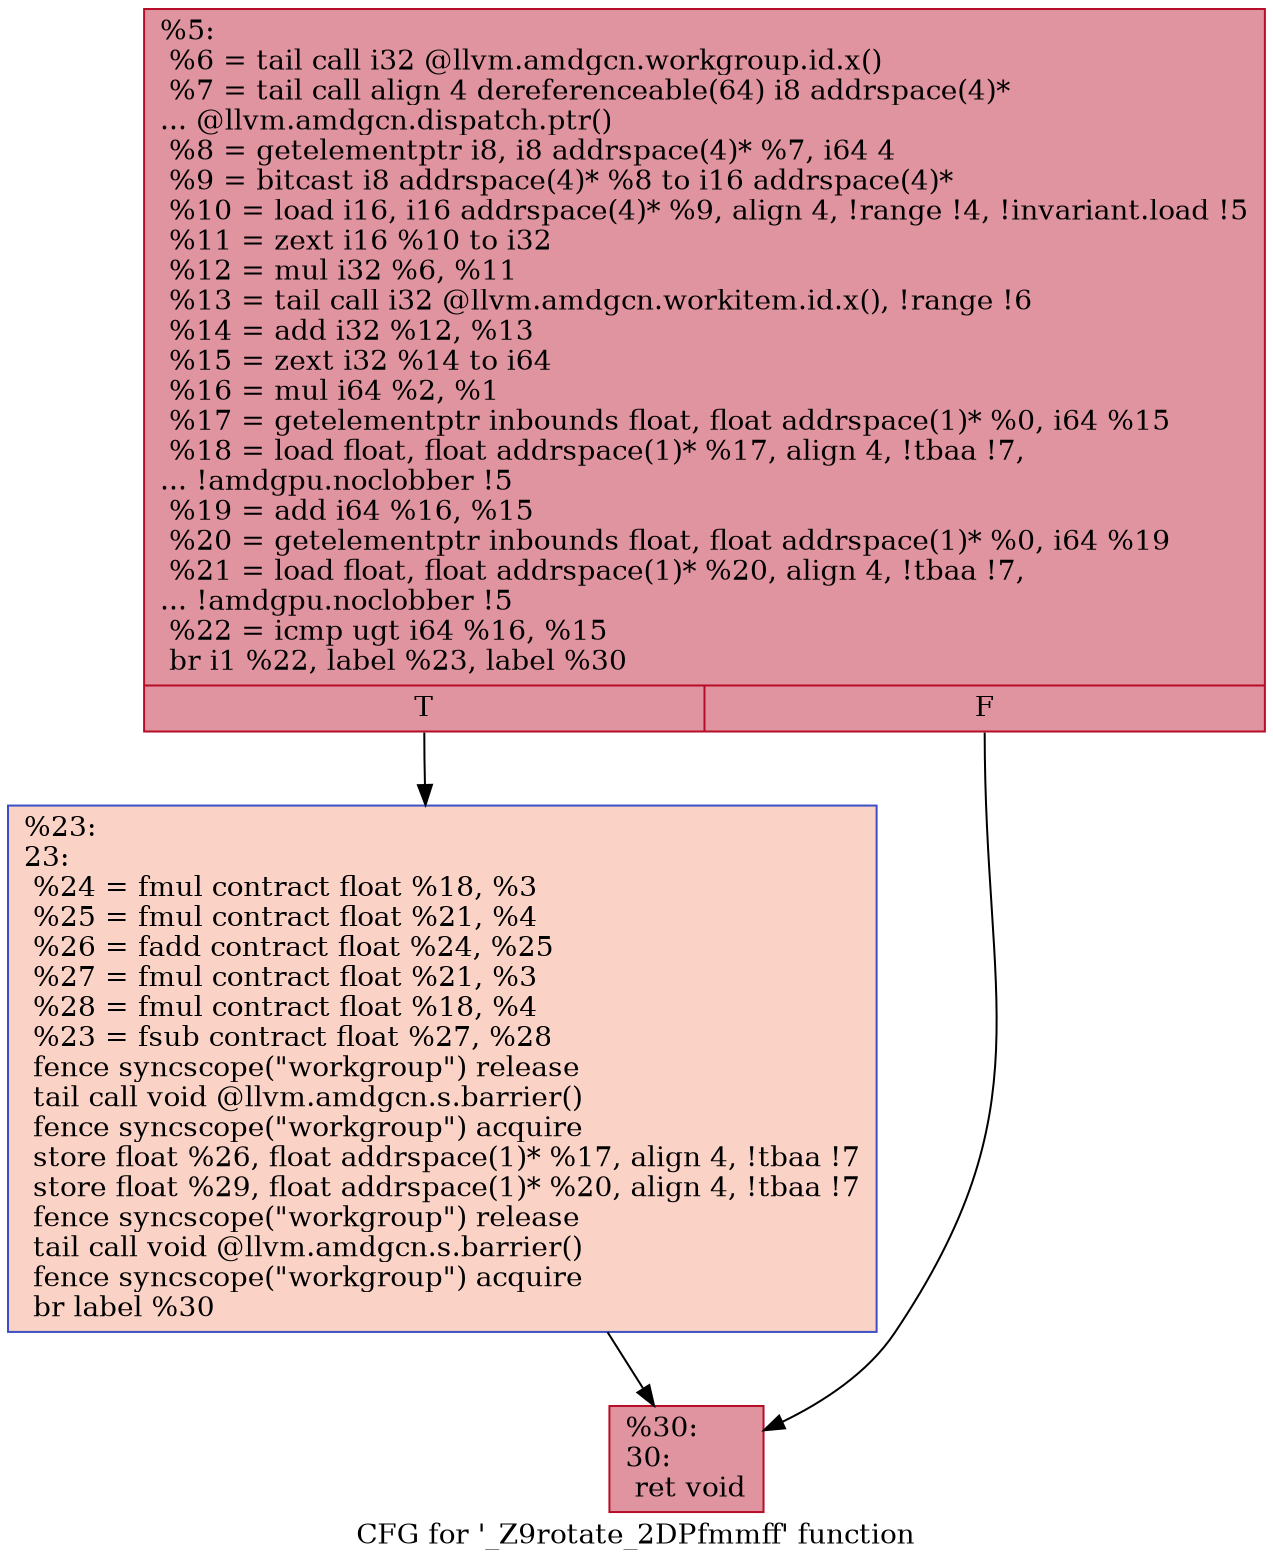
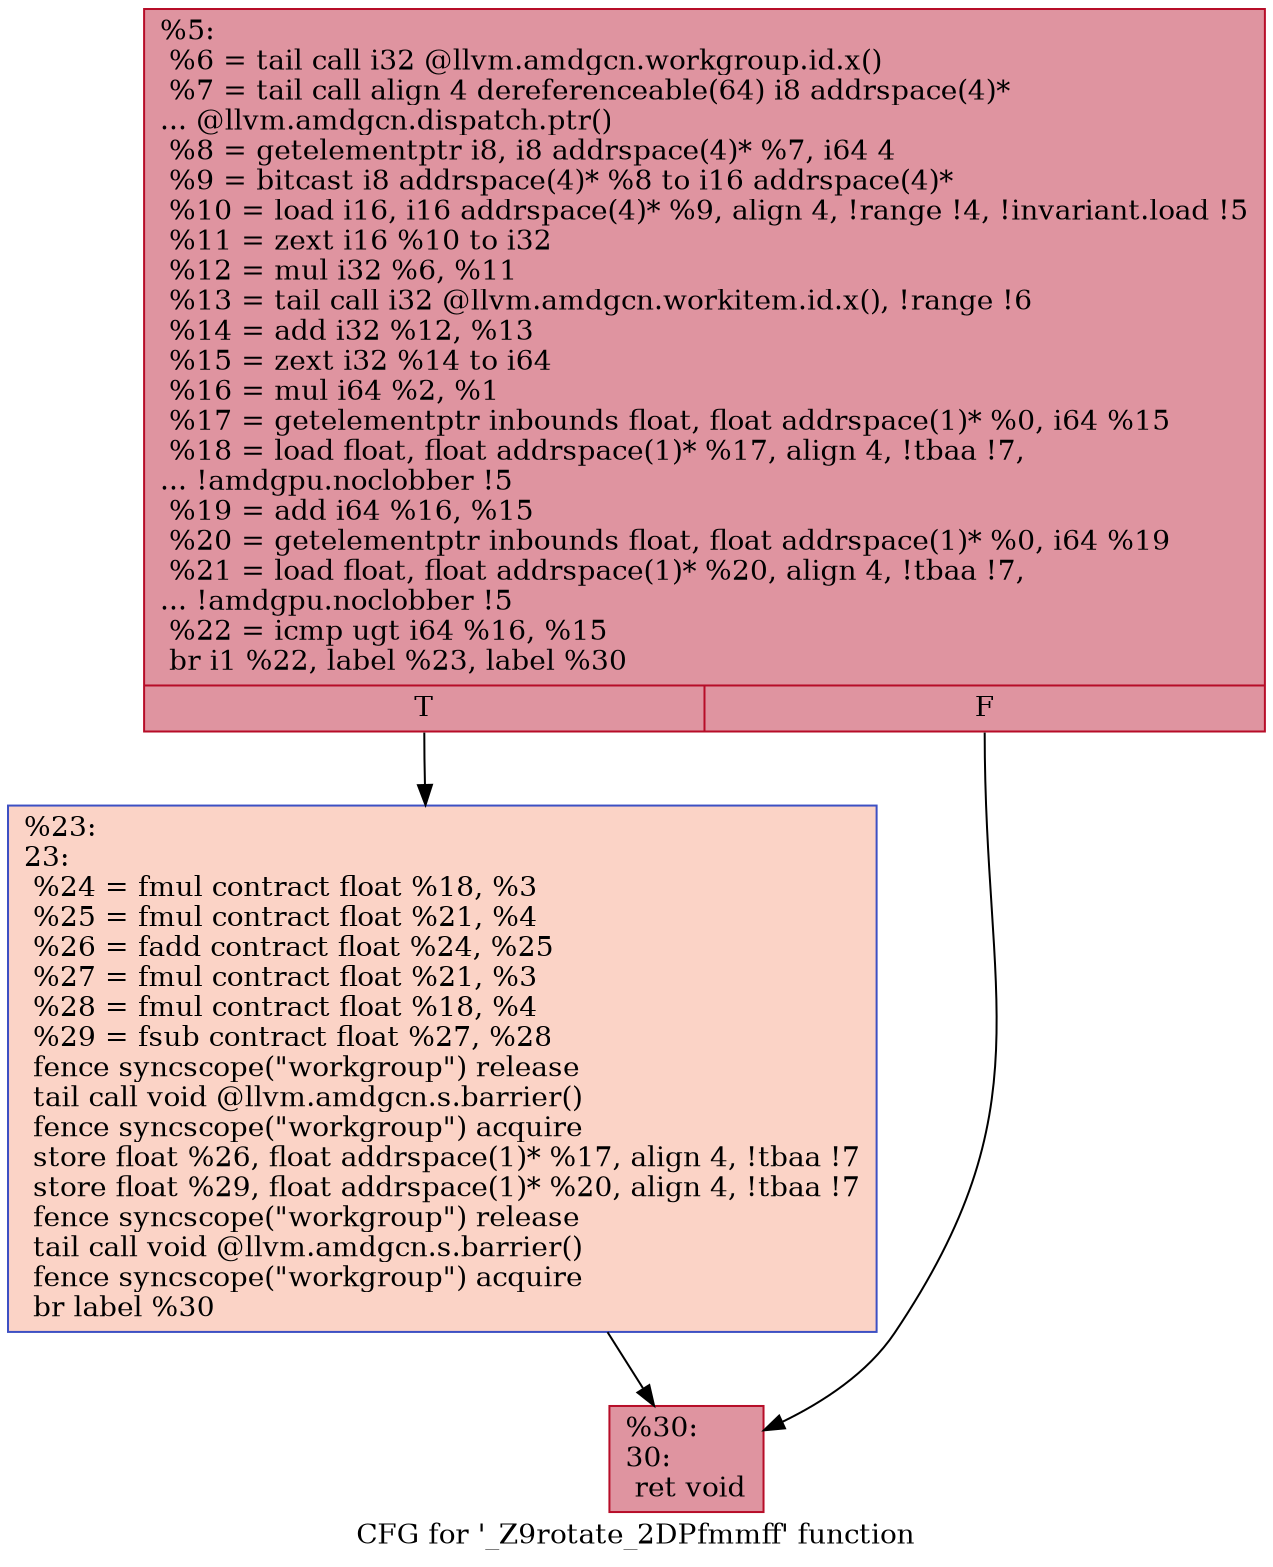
  digraph {
    label="CFG for '_Z9rotate_2DPfmmff' function"
    node [color="#b70d28ff" fillcolor="#b70d2870" shape=record style=filled]
    n1 [label="{%5:\l  %6 = tail call i32 @llvm.amdgcn.workgroup.id.x()\l  %7 = tail call align 4 dereferenceable(64) i8 addrspace(4)*\l... @llvm.amdgcn.dispatch.ptr()\l  %8 = getelementptr i8, i8 addrspace(4)* %7, i64 4\l  %9 = bitcast i8 addrspace(4)* %8 to i16 addrspace(4)*\l  %10 = load i16, i16 addrspace(4)* %9, align 4, !range !4, !invariant.load !5\l  %11 = zext i16 %10 to i32\l  %12 = mul i32 %6, %11\l  %13 = tail call i32 @llvm.amdgcn.workitem.id.x(), !range !6\l  %14 = add i32 %12, %13\l  %15 = zext i32 %14 to i64\l  %16 = mul i64 %2, %1\l  %17 = getelementptr inbounds float, float addrspace(1)* %0, i64 %15\l  %18 = load float, float addrspace(1)* %17, align 4, !tbaa !7,\l... !amdgpu.noclobber !5\l  %19 = add i64 %16, %15\l  %20 = getelementptr inbounds float, float addrspace(1)* %0, i64 %19\l  %21 = load float, float addrspace(1)* %20, align 4, !tbaa !7,\l... !amdgpu.noclobber !5\l  %22 = icmp ugt i64 %16, %15\l  br i1 %22, label %23, label %30\l|{<s0>T|<s1>F}}"]
-   n2 [color="#3d50c3ff" fillcolor="#f59c7d70" label="{%23:\l23:                                               \l  %24 = fmul contract float %18, %3\l  %25 = fmul contract float %21, %4\l  %26 = fadd contract float %24, %25\l  %27 = fmul contract float %21, %3\l  %28 = fmul contract float %18, %4\l  %23 = fsub contract float %27, %28\l  fence syncscope(\"workgroup\") release\l  tail call void @llvm.amdgcn.s.barrier()\l  fence syncscope(\"workgroup\") acquire\l  store float %26, float addrspace(1)* %17, align 4, !tbaa !7\l  store float %29, float addrspace(1)* %20, align 4, !tbaa !7\l  fence syncscope(\"workgroup\") release\l  tail call void @llvm.amdgcn.s.barrier()\l  fence syncscope(\"workgroup\") acquire\l  br label %30\l}"]
+   n2 [color="#3d50c3ff" fillcolor="#f59c7d70" label="{%23:\l23:                                               \l  %24 = fmul contract float %18, %3\l  %25 = fmul contract float %21, %4\l  %26 = fadd contract float %24, %25\l  %27 = fmul contract float %21, %3\l  %28 = fmul contract float %18, %4\l  %29 = fsub contract float %27, %28\l  fence syncscope(\"workgroup\") release\l  tail call void @llvm.amdgcn.s.barrier()\l  fence syncscope(\"workgroup\") acquire\l  store float %26, float addrspace(1)* %17, align 4, !tbaa !7\l  store float %29, float addrspace(1)* %20, align 4, !tbaa !7\l  fence syncscope(\"workgroup\") release\l  tail call void @llvm.amdgcn.s.barrier()\l  fence syncscope(\"workgroup\") acquire\l  br label %30\l}"]
    n3 [label="{%30:\l30:                                               \l  ret void\l}"]
    n1 -> n2 [tailport=s0]
    n1 -> n3 [tailport=s1]
    n2 -> n3
  }
